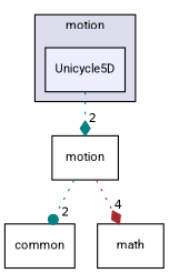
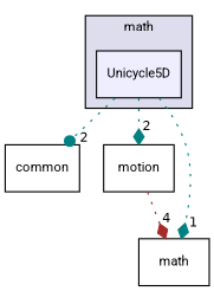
  digraph {
    compound=true
    fontname=Roboto
    node [fontname=Roboto fontsize=10 shape=box]
    edge [arrowhead=diamond color=teal fontname=Roboto headlabel=2 labeldistance=1.5 labelfontname=Helvetica labelfontsize=10 style=dotted]
    n1 [fillcolor="#eeeeff" label=Unicycle5D pencolor=black style=filled]
    n2 [label=common]
    n3 [label=motion]
    n4 [label=math]
    subgraph cluster_1 {
      bgcolor="#ddddee"
      fontsize=10
-     label=motion
+     label=math
      pencolor=black
      n1
    }
-   n3 -> n2 [arrowhead=dot]
+   n1 -> n2 [arrowhead=dot]
    n1 -> n3
+   n1 -> n4 [headlabel=1]
    n3 -> n4 [color=brown headlabel=4]
  }
